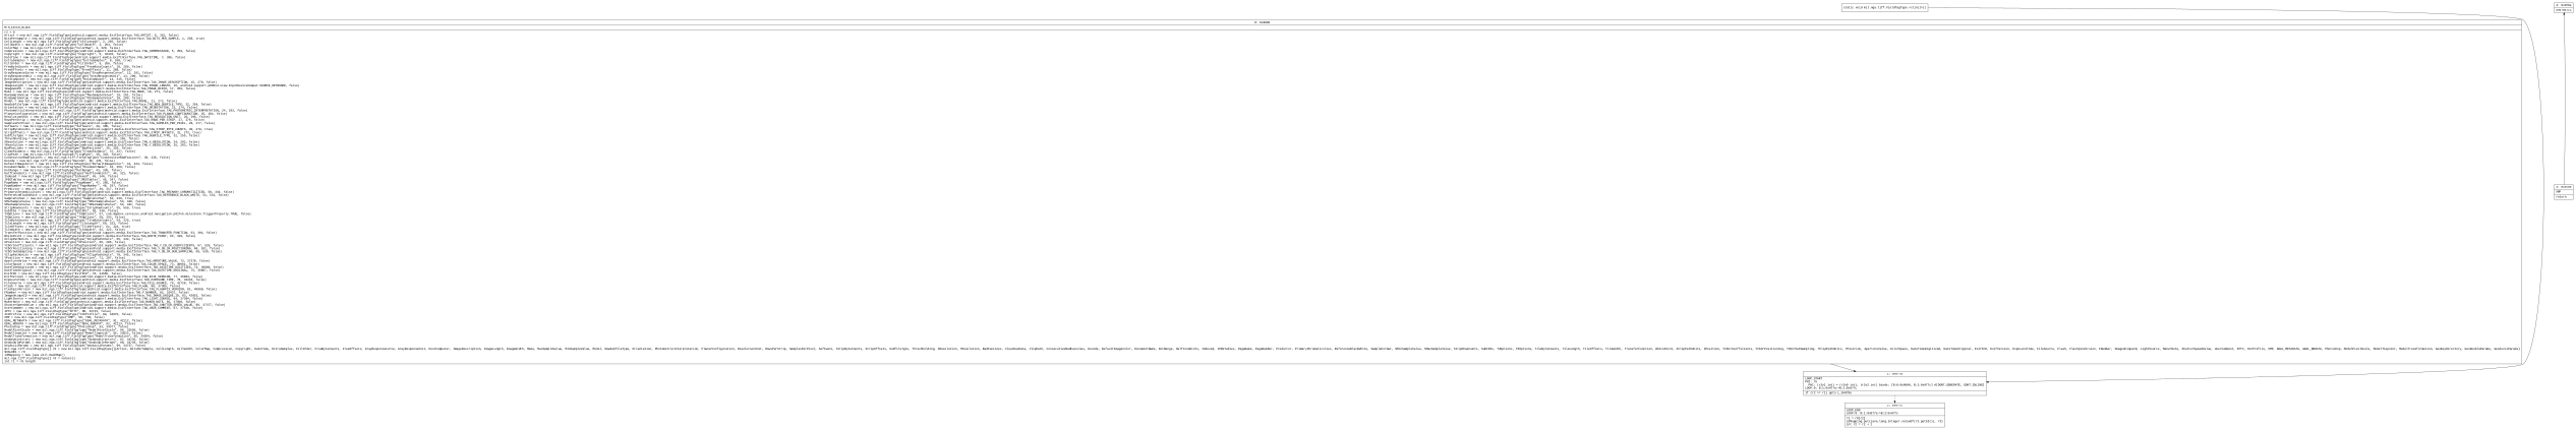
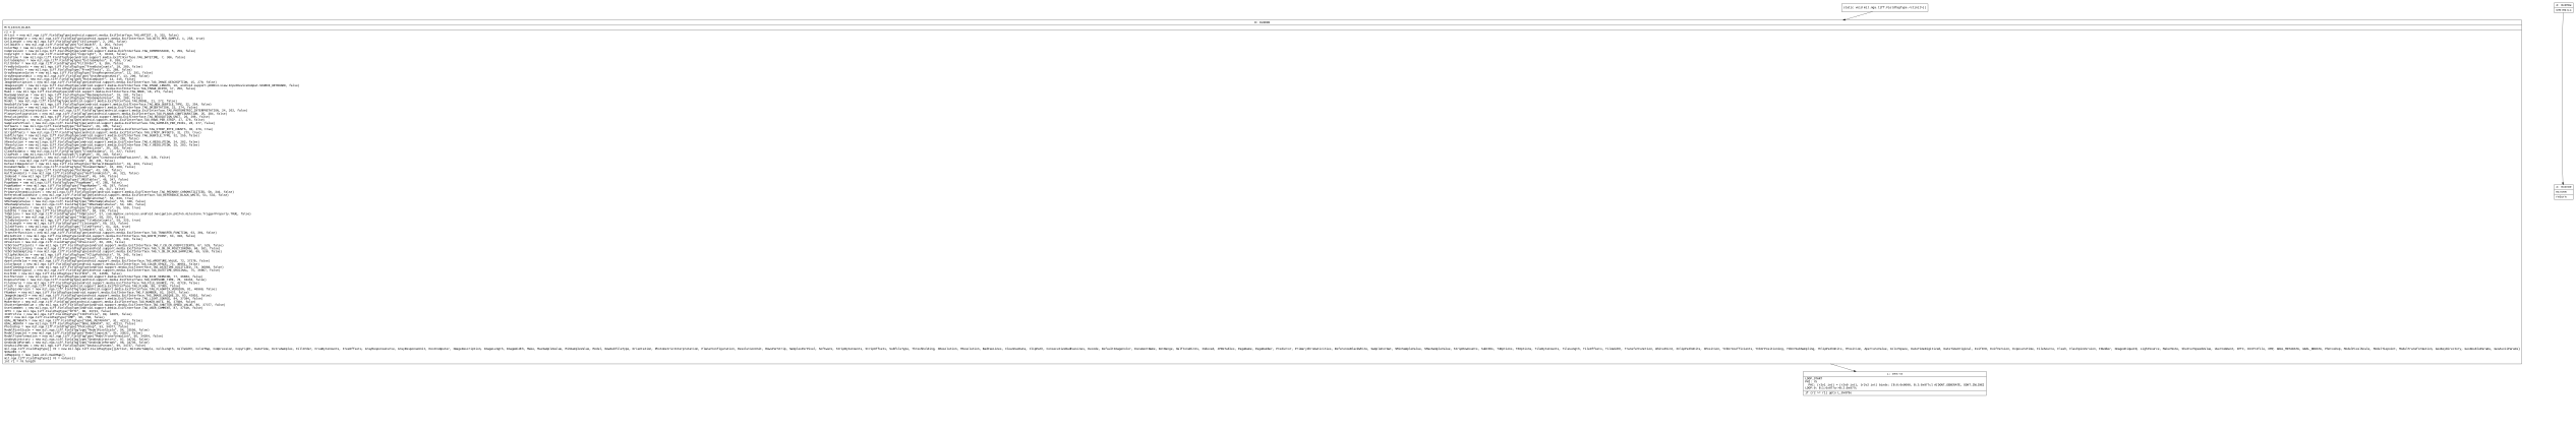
  digraph {
    fontname="Liberation Mono"
    node [fontname="Liberation Mono" shape=record]
    edge [fontname="Liberation Mono"]
    n1 [label="{0\:\ 0x0000|MTH_ENTER_BLOCK\l|r2 = 0\lArtist = new mil.nga.tiff.FieldTagType(android.support.media.ExifInterface.TAG_ARTIST, 0, 315, false)\lBitsPerSample = new mil.nga.tiff.FieldTagType(android.support.media.ExifInterface.TAG_BITS_PER_SAMPLE, 1, 258, true)\lCellLength = new mil.nga.tiff.FieldTagType(\"CellLength\", 2, 265, false)\lCellWidth = new mil.nga.tiff.FieldTagType(\"CellWidth\", 3, 264, false)\lColorMap = new mil.nga.tiff.FieldTagType(\"ColorMap\", 4, 320, false)\lCompression = new mil.nga.tiff.FieldTagType(android.support.media.ExifInterface.TAG_COMPRESSION, 5, 259, false)\lCopyright = new mil.nga.tiff.FieldTagType(\"Copyright\", 6, 33432, false)\lDateTime = new mil.nga.tiff.FieldTagType(android.support.media.ExifInterface.TAG_DATETIME, 7, 306, false)\lExtraSamples = new mil.nga.tiff.FieldTagType(\"ExtraSamples\", 8, 338, true)\lFillOrder = new mil.nga.tiff.FieldTagType(\"FillOrder\", 9, 266, false)\lFreeByteCounts = new mil.nga.tiff.FieldTagType(\"FreeByteCounts\", 10, 289, false)\lFreeOffsets = new mil.nga.tiff.FieldTagType(\"FreeOffsets\", 11, 288, false)\lGrayResponseCurve = new mil.nga.tiff.FieldTagType(\"GrayResponseCurve\", 12, 291, false)\lGrayResponseUnit = new mil.nga.tiff.FieldTagType(\"GrayResponseUnit\", 13, 290, false)\lHostComputer = new mil.nga.tiff.FieldTagType(\"HostComputer\", 14, 316, false)\lImageDescription = new mil.nga.tiff.FieldTagType(android.support.media.ExifInterface.TAG_IMAGE_DESCRIPTION, 15, 270, false)\lImageLength = new mil.nga.tiff.FieldTagType(android.support.media.ExifInterface.TAG_IMAGE_LENGTH, 16, android.support.p000v4.view.InputDeviceCompat.SOURCE_KEYBOARD, false)\lImageWidth = new mil.nga.tiff.FieldTagType(android.support.media.ExifInterface.TAG_IMAGE_WIDTH, 17, 256, false)\lMake = new mil.nga.tiff.FieldTagType(android.support.media.ExifInterface.TAG_MAKE, 18, 271, false)\lMaxSampleValue = new mil.nga.tiff.FieldTagType(\"MaxSampleValue\", 19, 281, false)\lMinSampleValue = new mil.nga.tiff.FieldTagType(\"MinSampleValue\", 20, 280, false)\lModel = new mil.nga.tiff.FieldTagType(android.support.media.ExifInterface.TAG_MODEL, 21, 272, false)\lNewSubfileType = new mil.nga.tiff.FieldTagType(android.support.media.ExifInterface.TAG_NEW_SUBFILE_TYPE, 22, 254, false)\lOrientation = new mil.nga.tiff.FieldTagType(android.support.media.ExifInterface.TAG_ORIENTATION, 23, 274, false)\lPhotometricInterpretation = new mil.nga.tiff.FieldTagType(android.support.media.ExifInterface.TAG_PHOTOMETRIC_INTERPRETATION, 24, 262, false)\lPlanarConfiguration = new mil.nga.tiff.FieldTagType(android.support.media.ExifInterface.TAG_PLANAR_CONFIGURATION, 25, 284, false)\lResolutionUnit = new mil.nga.tiff.FieldTagType(android.support.media.ExifInterface.TAG_RESOLUTION_UNIT, 26, 296, false)\lRowsPerStrip = new mil.nga.tiff.FieldTagType(android.support.media.ExifInterface.TAG_ROWS_PER_STRIP, 27, 278, false)\lSamplesPerPixel = new mil.nga.tiff.FieldTagType(android.support.media.ExifInterface.TAG_SAMPLES_PER_PIXEL, 28, 277, false)\lSoftware = new mil.nga.tiff.FieldTagType(\"Software\", 29, 305, false)\lStripByteCounts = new mil.nga.tiff.FieldTagType(android.support.media.ExifInterface.TAG_STRIP_BYTE_COUNTS, 30, 279, true)\lStripOffsets = new mil.nga.tiff.FieldTagType(android.support.media.ExifInterface.TAG_STRIP_OFFSETS, 31, 273, true)\lSubfileType = new mil.nga.tiff.FieldTagType(android.support.media.ExifInterface.TAG_SUBFILE_TYPE, 32, 255, false)\lThreshholding = new mil.nga.tiff.FieldTagType(\"Threshholding\", 33, 263, false)\lXResolution = new mil.nga.tiff.FieldTagType(android.support.media.ExifInterface.TAG_X_RESOLUTION, 34, 282, false)\lYResolution = new mil.nga.tiff.FieldTagType(android.support.media.ExifInterface.TAG_Y_RESOLUTION, 35, 283, false)\lBadFaxLines = new mil.nga.tiff.FieldTagType(\"BadFaxLines\", 36, 326, false)\lCleanFaxData = new mil.nga.tiff.FieldTagType(\"CleanFaxData\", 37, 327, false)\lClipPath = new mil.nga.tiff.FieldTagType(\"ClipPath\", 38, 343, false)\lConsecutiveBadFaxLines = new mil.nga.tiff.FieldTagType(\"ConsecutiveBadFaxLines\", 39, 328, false)\lDecode = new mil.nga.tiff.FieldTagType(\"Decode\", 40, 433, false)\lDefaultImageColor = new mil.nga.tiff.FieldTagType(\"DefaultImageColor\", 41, 434, false)\lDocumentName = new mil.nga.tiff.FieldTagType(\"DocumentName\", 42, 269, false)\lDotRange = new mil.nga.tiff.FieldTagType(\"DotRange\", 43, 336, false)\lHalftoneHints = new mil.nga.tiff.FieldTagType(\"HalftoneHints\", 44, 321, false)\lIndexed = new mil.nga.tiff.FieldTagType(\"Indexed\", 45, 346, false)\lJPEGTables = new mil.nga.tiff.FieldTagType(\"JPEGTables\", 46, 347, false)\lPageName = new mil.nga.tiff.FieldTagType(\"PageName\", 47, 285, false)\lPageNumber = new mil.nga.tiff.FieldTagType(\"PageNumber\", 48, 297, false)\lPredictor = new mil.nga.tiff.FieldTagType(\"Predictor\", 49, 317, false)\lPrimaryChromaticities = new mil.nga.tiff.FieldTagType(android.support.media.ExifInterface.TAG_PRIMARY_CHROMATICITIES, 50, 319, false)\lReferenceBlackWhite = new mil.nga.tiff.FieldTagType(android.support.media.ExifInterface.TAG_REFERENCE_BLACK_WHITE, 51, 532, false)\lSampleFormat = new mil.nga.tiff.FieldTagType(\"SampleFormat\", 52, 339, true)\lSMinSampleValue = new mil.nga.tiff.FieldTagType(\"SMinSampleValue\", 53, 340, false)\lSMaxSampleValue = new mil.nga.tiff.FieldTagType(\"SMaxSampleValue\", 54, 341, false)\lStripRowCounts = new mil.nga.tiff.FieldTagType(\"StripRowCounts\", 55, 559, true)\lSubIFDs = new mil.nga.tiff.FieldTagType(\"SubIFDs\", 56, 330, false)\lT4Options = new mil.nga.tiff.FieldTagType(\"T4Options\", 57, com.mapbox.services.android.navigation.p017v5.milestone.TriggerProperty.TRUE, false)\lT6Options = new mil.nga.tiff.FieldTagType(\"T6Options\", 58, 293, false)\lTileByteCounts = new mil.nga.tiff.FieldTagType(\"TileByteCounts\", 59, 325, true)\lTileLength = new mil.nga.tiff.FieldTagType(\"TileLength\", 60, 323, false)\lTileOffsets = new mil.nga.tiff.FieldTagType(\"TileOffsets\", 61, 324, true)\lTileWidth = new mil.nga.tiff.FieldTagType(\"TileWidth\", 62, 322, false)\lTransferFunction = new mil.nga.tiff.FieldTagType(android.support.media.ExifInterface.TAG_TRANSFER_FUNCTION, 63, 301, false)\lWhitePoint = new mil.nga.tiff.FieldTagType(android.support.media.ExifInterface.TAG_WHITE_POINT, 64, 318, false)\lXClipPathUnits = new mil.nga.tiff.FieldTagType(\"XClipPathUnits\", 65, 344, false)\lXPosition = new mil.nga.tiff.FieldTagType(\"XPosition\", 66, 286, false)\lYCbCrCoefficients = new mil.nga.tiff.FieldTagType(android.support.media.ExifInterface.TAG_Y_CB_CR_COEFFICIENTS, 67, 529, false)\lYCbCrPositioning = new mil.nga.tiff.FieldTagType(android.support.media.ExifInterface.TAG_Y_CB_CR_POSITIONING, 68, 531, false)\lYCbCrSubSampling = new mil.nga.tiff.FieldTagType(android.support.media.ExifInterface.TAG_Y_CB_CR_SUB_SAMPLING, 69, 530, false)\lYClipPathUnits = new mil.nga.tiff.FieldTagType(\"YClipPathUnits\", 70, 345, false)\lYPosition = new mil.nga.tiff.FieldTagType(\"YPosition\", 71, 287, false)\lApertureValue = new mil.nga.tiff.FieldTagType(android.support.media.ExifInterface.TAG_APERTURE_VALUE, 72, 37378, false)\lColorSpace = new mil.nga.tiff.FieldTagType(android.support.media.ExifInterface.TAG_COLOR_SPACE, 73, 40961, false)\lDateTimeDigitized = new mil.nga.tiff.FieldTagType(android.support.media.ExifInterface.TAG_DATETIME_DIGITIZED, 74, 36868, false)\lDateTimeOriginal = new mil.nga.tiff.FieldTagType(android.support.media.ExifInterface.TAG_DATETIME_ORIGINAL, 75, 36867, false)\lExifIFD = new mil.nga.tiff.FieldTagType(\"ExifIFD\", 76, 34665, false)\lExifVersion = new mil.nga.tiff.FieldTagType(android.support.media.ExifInterface.TAG_EXIF_VERSION, 77, 36864, false)\lExposureTime = new mil.nga.tiff.FieldTagType(android.support.media.ExifInterface.TAG_EXPOSURE_TIME, 78, 33434, false)\lFileSource = new mil.nga.tiff.FieldTagType(android.support.media.ExifInterface.TAG_FILE_SOURCE, 79, 41728, false)\lFlash = new mil.nga.tiff.FieldTagType(android.support.media.ExifInterface.TAG_FLASH, 80, 37385, false)\lFlashpixVersion = new mil.nga.tiff.FieldTagType(android.support.media.ExifInterface.TAG_FLASHPIX_VERSION, 81, 40960, false)\lFNumber = new mil.nga.tiff.FieldTagType(android.support.media.ExifInterface.TAG_F_NUMBER, 82, 33437, false)\lImageUniqueID = new mil.nga.tiff.FieldTagType(android.support.media.ExifInterface.TAG_IMAGE_UNIQUE_ID, 83, 42016, false)\lLightSource = new mil.nga.tiff.FieldTagType(android.support.media.ExifInterface.TAG_LIGHT_SOURCE, 84, 37384, false)\lMakerNote = new mil.nga.tiff.FieldTagType(android.support.media.ExifInterface.TAG_MAKER_NOTE, 85, 37500, false)\lShutterSpeedValue = new mil.nga.tiff.FieldTagType(android.support.media.ExifInterface.TAG_SHUTTER_SPEED_VALUE, 86, 37377, false)\lUserComment = new mil.nga.tiff.FieldTagType(android.support.media.ExifInterface.TAG_USER_COMMENT, 87, 37510, false)\lIPTC = new mil.nga.tiff.FieldTagType(\"IPTC\", 88, 33723, false)\lICCProfile = new mil.nga.tiff.FieldTagType(\"ICCProfile\", 89, 34675, false)\lXMP = new mil.nga.tiff.FieldTagType(\"XMP\", 90, 700, false)\lGDAL_METADATA = new mil.nga.tiff.FieldTagType(\"GDAL_METADATA\", 91, 42112, false)\lGDAL_NODATA = new mil.nga.tiff.FieldTagType(\"GDAL_NODATA\", 92, 42113, false)\lPhotoshop = new mil.nga.tiff.FieldTagType(\"Photoshop\", 93, 34377, false)\lModelPixelScale = new mil.nga.tiff.FieldTagType(\"ModelPixelScale\", 94, 33550, false)\lModelTiepoint = new mil.nga.tiff.FieldTagType(\"ModelTiepoint\", 95, 33922, false)\lModelTransformation = new mil.nga.tiff.FieldTagType(\"ModelTransformation\", 96, 34264, false)\lGeoKeyDirectory = new mil.nga.tiff.FieldTagType(\"GeoKeyDirectory\", 97, 34735, false)\lGeoDoubleParams = new mil.nga.tiff.FieldTagType(\"GeoDoubleParams\", 98, 34736, false)\lGeoAsciiParams = new mil.nga.tiff.FieldTagType(\"GeoAsciiParams\", 99, 34737, false)\lmil.nga.tiff.FieldTagType[] r0 = new mil.nga.tiff.FieldTagType[]\{Artist, BitsPerSample, CellLength, CellWidth, ColorMap, Compression, Copyright, DateTime, ExtraSamples, FillOrder, FreeByteCounts, FreeOffsets, GrayResponseCurve, GrayResponseUnit, HostComputer, ImageDescription, ImageLength, ImageWidth, Make, MaxSampleValue, MinSampleValue, Model, NewSubfileType, Orientation, PhotometricInterpretation, PlanarConfiguration, ResolutionUnit, RowsPerStrip, SamplesPerPixel, Software, StripByteCounts, StripOffsets, SubfileType, Threshholding, XResolution, YResolution, BadFaxLines, CleanFaxData, ClipPath, ConsecutiveBadFaxLines, Decode, DefaultImageColor, DocumentName, DotRange, HalftoneHints, Indexed, JPEGTables, PageName, PageNumber, Predictor, PrimaryChromaticities, ReferenceBlackWhite, SampleFormat, SMinSampleValue, SMaxSampleValue, StripRowCounts, SubIFDs, T4Options, T6Options, TileByteCounts, TileLength, TileOffsets, TileWidth, TransferFunction, WhitePoint, XClipPathUnits, XPosition, YCbCrCoefficients, YCbCrPositioning, YCbCrSubSampling, YClipPathUnits, YPosition, ApertureValue, ColorSpace, DateTimeDigitized, DateTimeOriginal, ExifIFD, ExifVersion, ExposureTime, FileSource, Flash, FlashpixVersion, FNumber, ImageUniqueID, LightSource, MakerNote, ShutterSpeedValue, UserComment, IPTC, ICCProfile, XMP, GDAL_METADATA, GDAL_NODATA, Photoshop, ModelPixelScale, ModelTiepoint, ModelTransformation, GeoKeyDirectory, GeoDoubleParams, GeoAsciiParams\}\l$VALUES = r0\lidMapping = new java.util.HashMap()\lmil.nga.tiff.FieldTagType[] r0 = values()\lint r1 = r0.length\l}"]
    n2 [label="{1\:\ 0x077a|LOOP_START\lPHI: r5 \l  PHI: (r2v1 int) = (r2v0 int), (r2v2 int) binds: [B:0:0x0000, B:2:0x077c] A[DONT_GENERATE, DONT_INLINE]\lLOOP:0: B:1:0x077a\-\>B:2:0x077c\l|if (r2 \>= r1) goto L_0x078e\l}"]
-   n3 [label="{2\:\ 0x077c|LOOP_END\lLOOP:0: B:1:0x077a\-\>B:2:0x077c\l|r3 = r0[r2]\lidMapping.put(java.lang.Integer.valueOf(r3.getId()), r3)\lint r2 = r2 + 1\l}"]
    n4 [label="{4\:\ 0x078e|SYNTHETIC\l}"]
-   n5 [label="{3\:\ 0x078e|XMP\l|return\l}"]
+   n5 [label="{3\:\ 0x078e|RETURN\l|return\l}"]
    n6 [label="{static void mil.nga.tiff.FieldTagType.\<clinit\>() }"]
    n1 -> n2
-   n2 -> n3 [style=dashed]
-   n5 -> n4
-   n6 -> n2
+   n4 -> n5
+   n6 -> n1
  }
